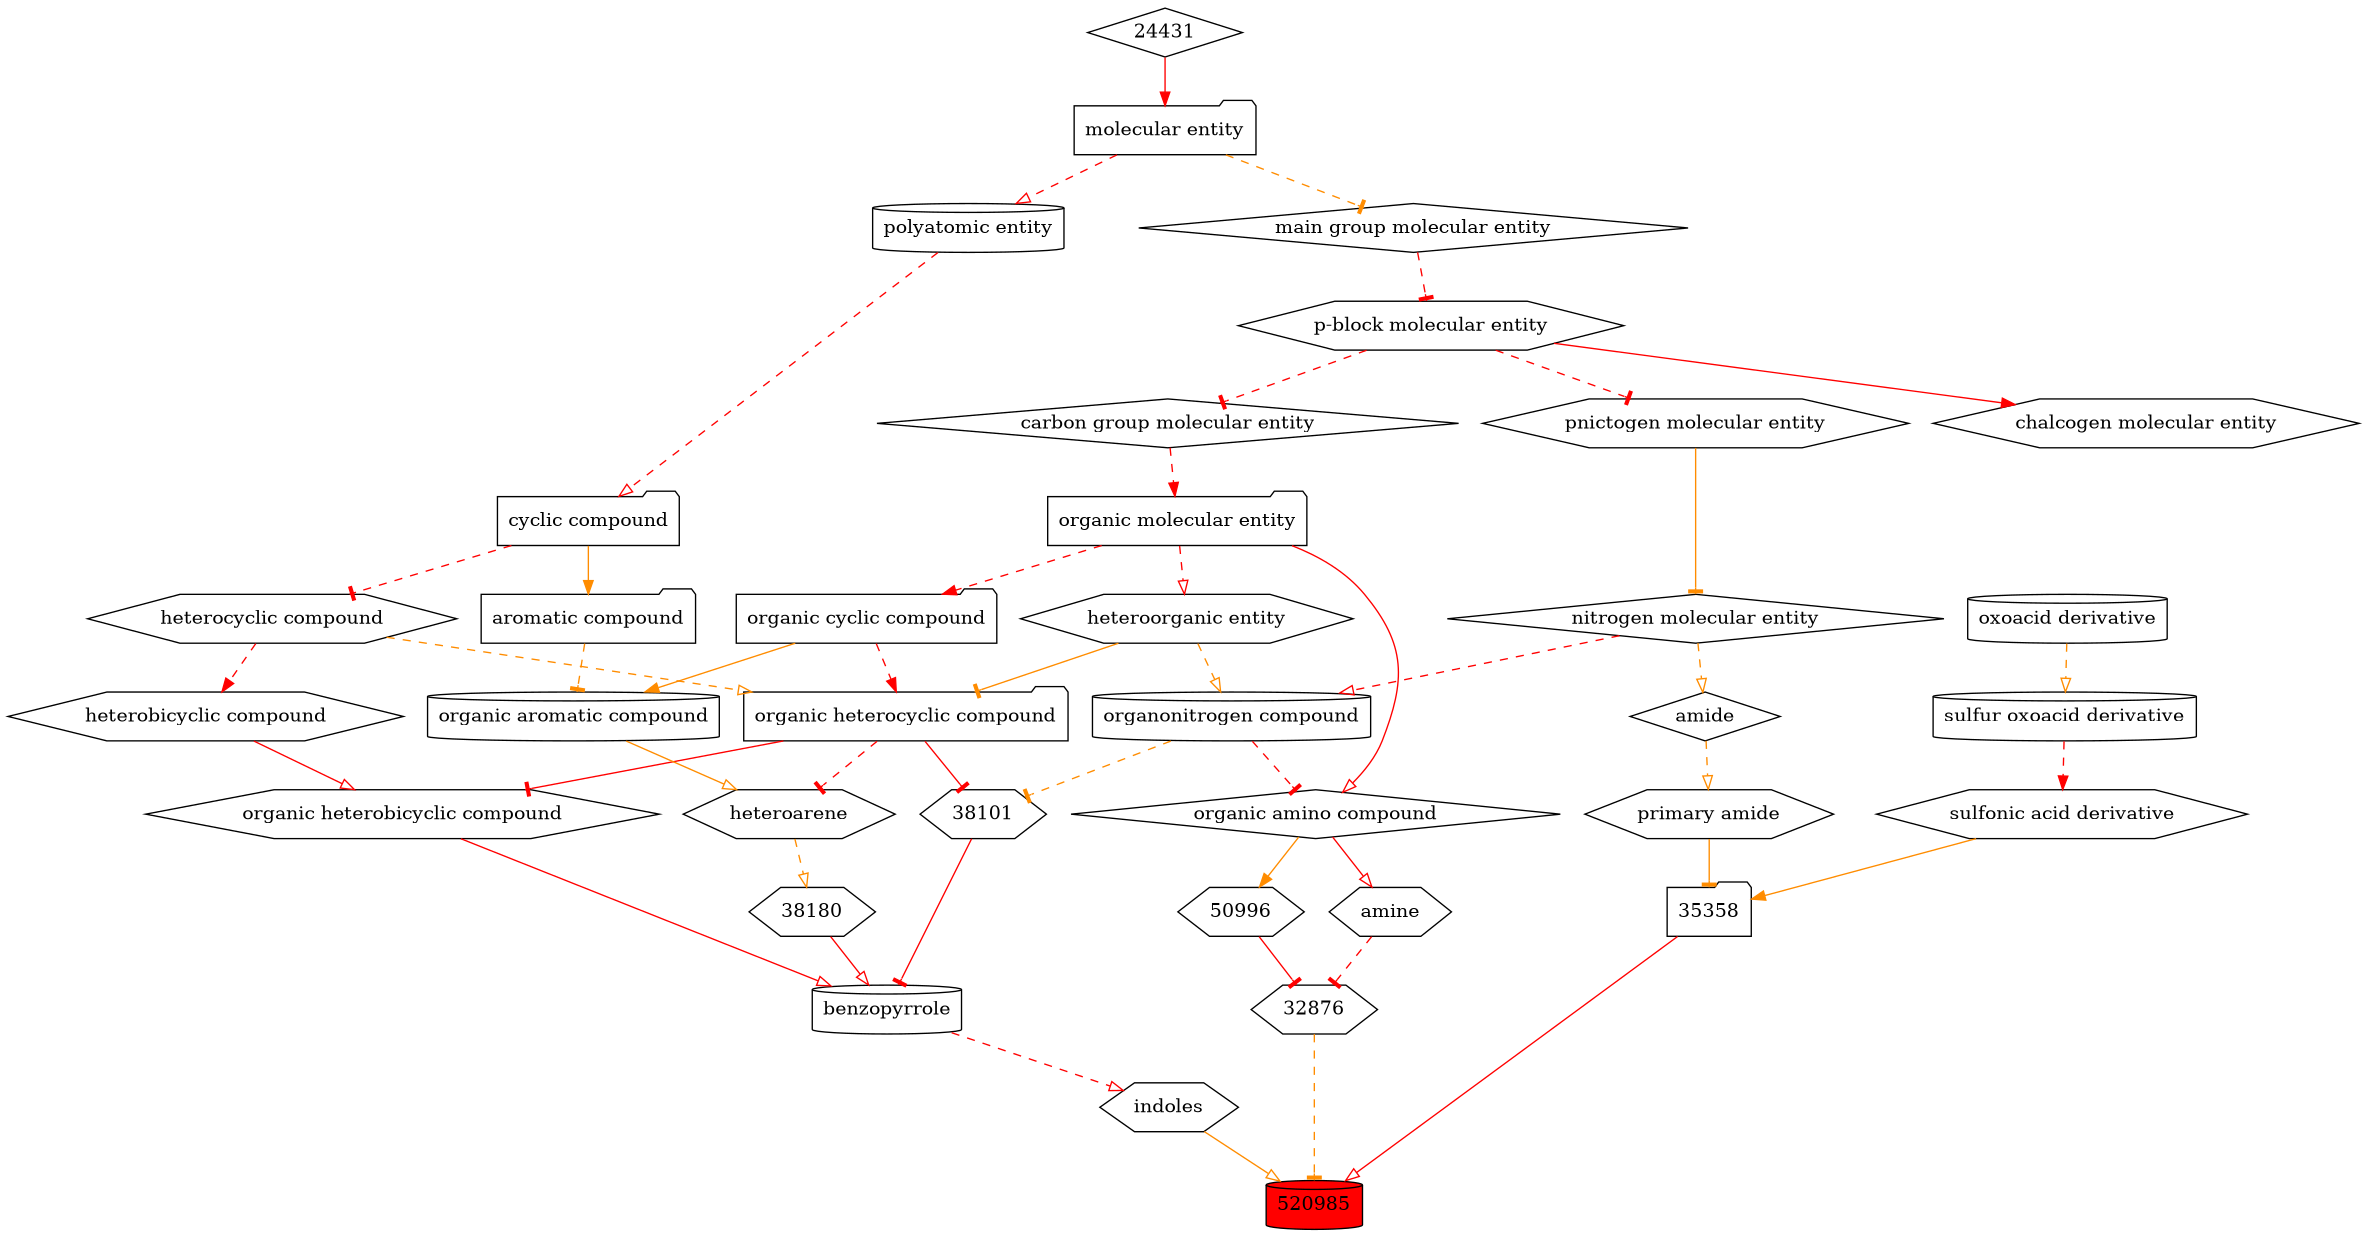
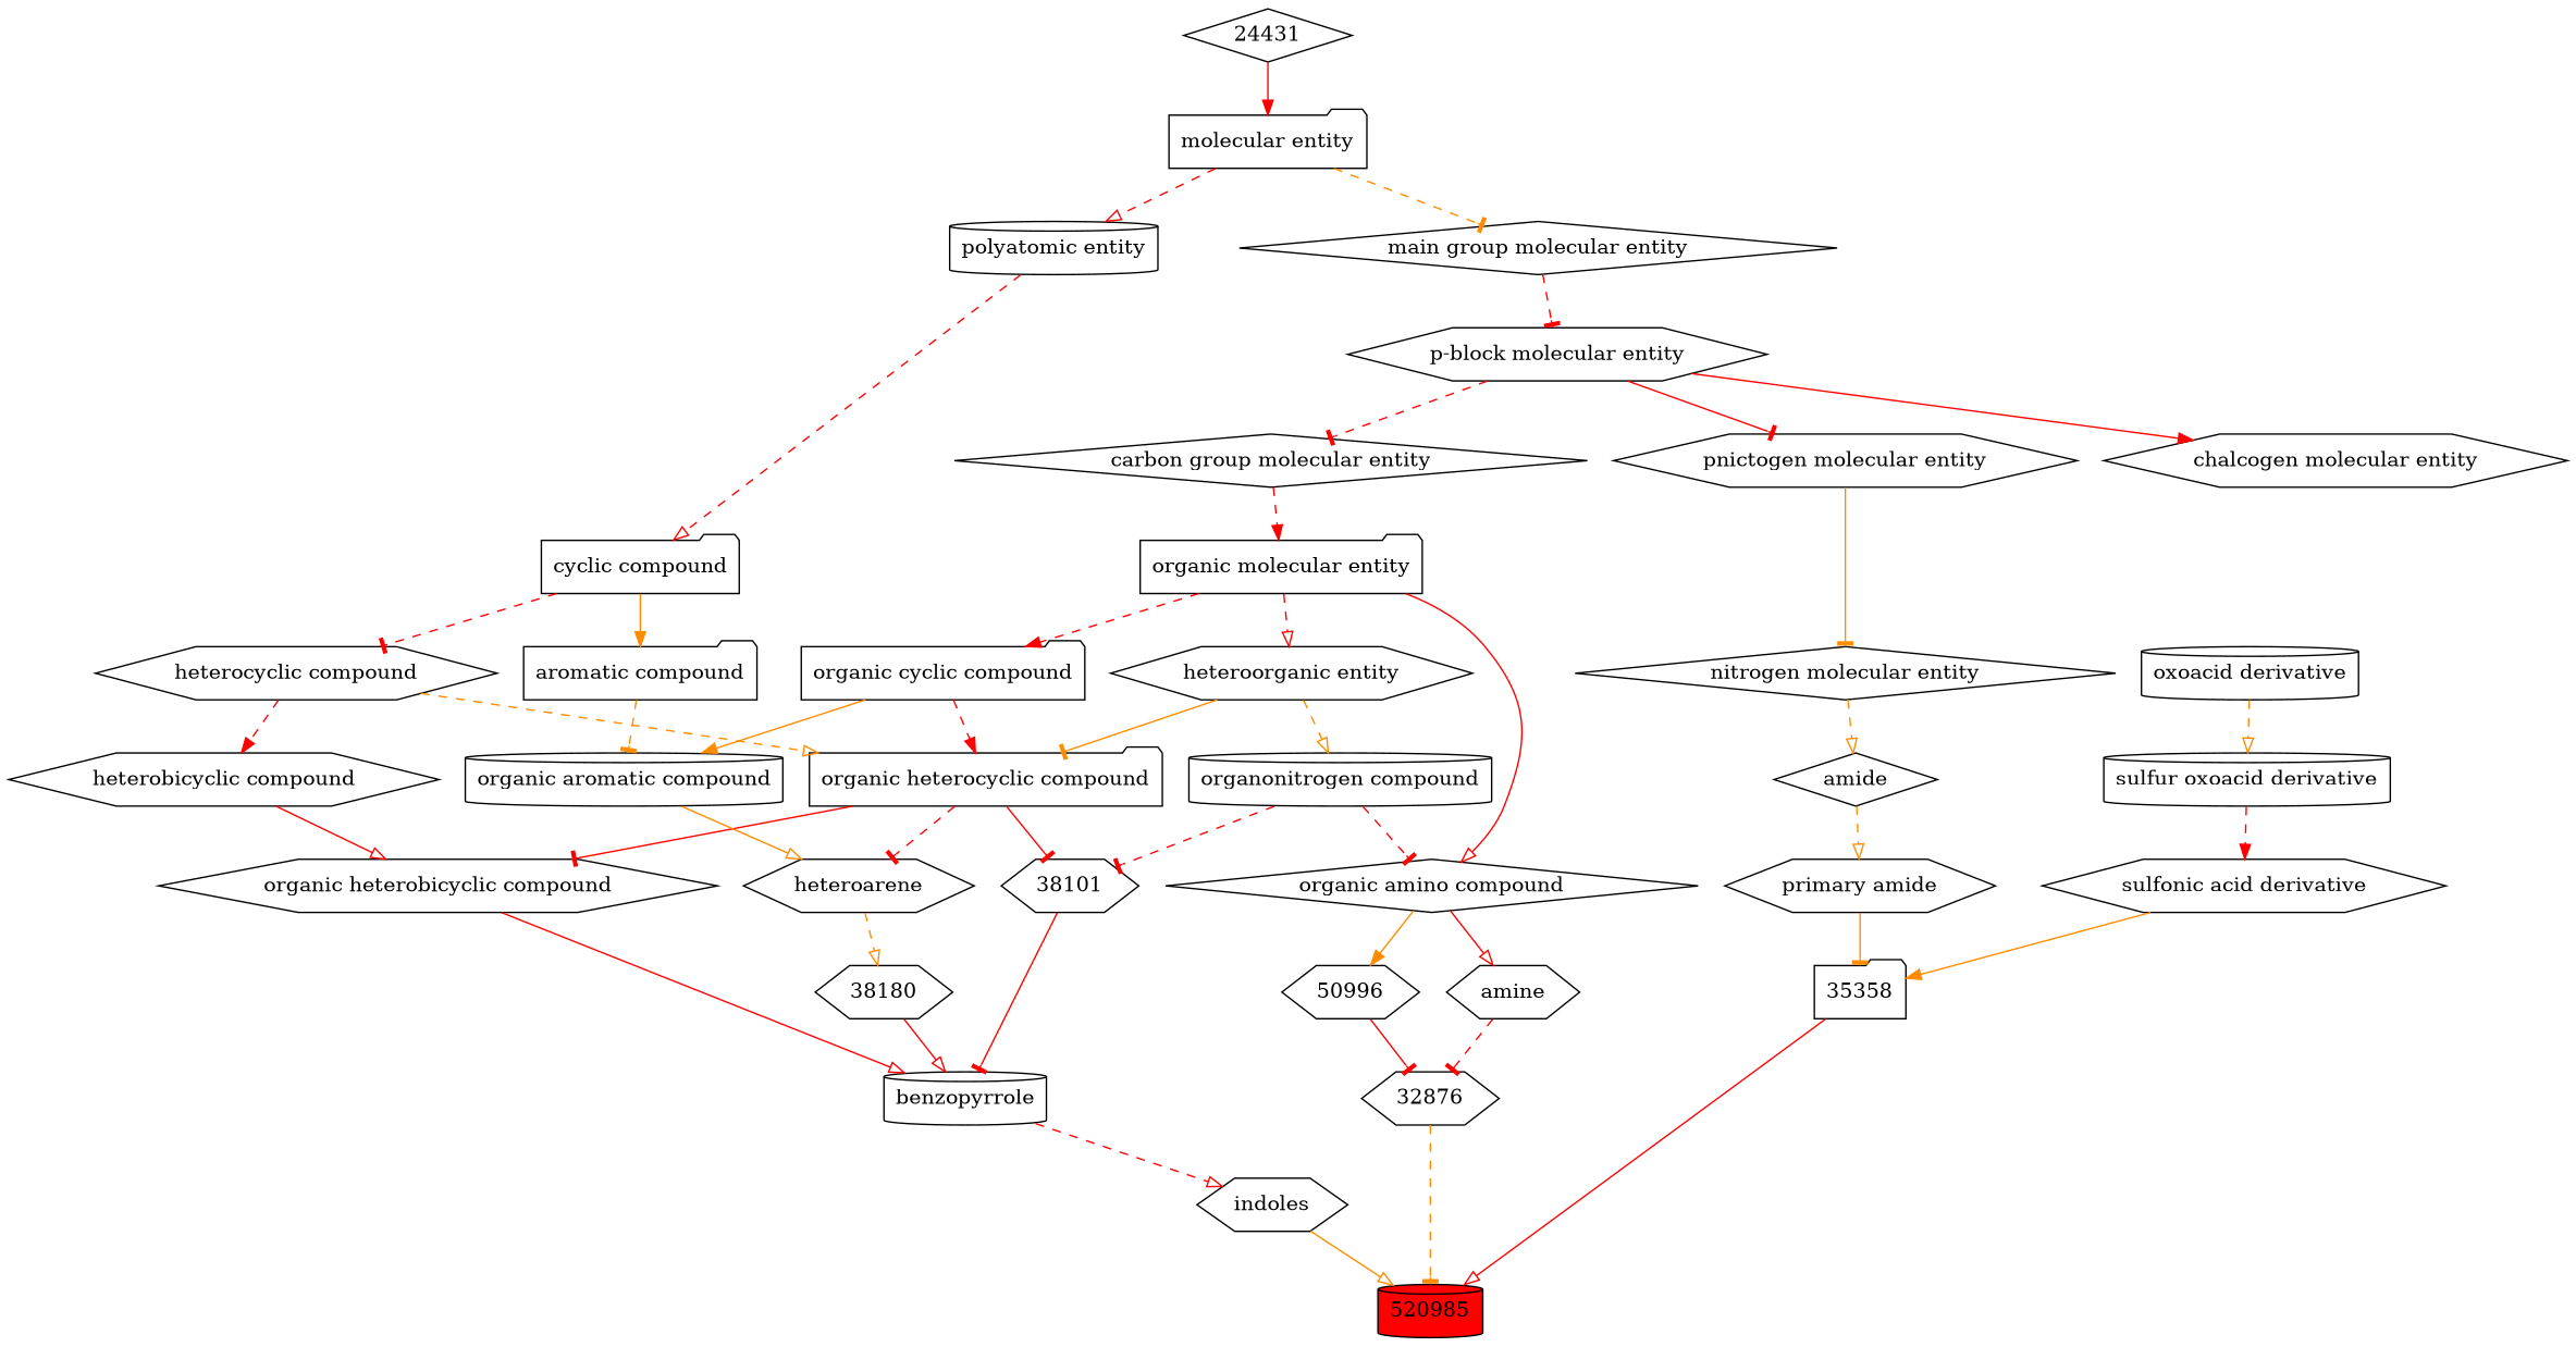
  digraph {
    node [shape=hexagon]
    edge [arrowhead=onormal color=red style=dashed]
    n1 [fillcolor=red label=520985 shape=cylinder style=filled]
    n2 [label=indoles]
    n3 [label=35358 shape=folder]
    n4 [label=32876]
    n5 [label=benzopyrrole shape=cylinder]
    n6 [label="sulfonic acid derivative"]
    n7 [label="primary amide"]
    n8 [label=50996]
    n9 [label=amine]
    n10 [label="organic heterobicyclic compound"]
    n11 [label=38101]
    n12 [label=38180]
    n13 [label="sulfur oxoacid derivative" shape=cylinder]
    n14 [label=amide shape=diamond]
    n15 [label="organic amino compound" shape=diamond]
    n16 [label="heterobicyclic compound"]
    n17 [label="organic heterocyclic compound" shape=folder]
    n18 [label=heteroarene]
    n19 [label="organonitrogen compound" shape=cylinder]
    n20 [label="oxoacid derivative" shape=cylinder]
    n21 [label="nitrogen molecular entity" shape=diamond]
    n22 [label="organic molecular entity" shape=folder]
    n23 [label="heteroorganic entity"]
    n24 [label="organic cyclic compound" shape=folder]
    n25 [label="organic aromatic compound" shape=cylinder]
    n26 [label="heterocyclic compound"]
    n27 [label="chalcogen molecular entity"]
    n28 [label="pnictogen molecular entity"]
    n29 [label="carbon group molecular entity" shape=diamond]
    n30 [label="cyclic compound" shape=folder]
    n31 [label="aromatic compound" shape=folder]
    n32 [label="polyatomic entity" shape=cylinder]
    n33 [label="p-block molecular entity"]
    n34 [label="molecular entity" shape=folder]
    n35 [label="main group molecular entity" shape=diamond]
    n36 [label=24431 shape=diamond]
    n2 -> n1 [color=darkorange style=solid]
    n3 -> n1 [style=solid]
    n4 -> n1 [arrowhead=tee color=darkorange]
    n5 -> n2
    n6 -> n3 [arrowhead=normal color=darkorange style=solid]
    n7 -> n3 [arrowhead=tee color=darkorange style=solid]
    n8 -> n4 [arrowhead=tee style=solid]
    n9 -> n4 [arrowhead=tee]
    n10 -> n5 [style=solid]
    n11 -> n5 [arrowhead=tee style=solid]
    n12 -> n5 [style=solid]
    n13 -> n6 [arrowhead=normal]
    n14 -> n7 [color=darkorange]
    n15 -> n8 [arrowhead=normal color=darkorange style=solid]
    n15 -> n9 [style=solid]
    n16 -> n10 [style=solid]
    n17 -> n10 [arrowhead=tee style=solid]
    n17 -> n11 [arrowhead=tee style=solid]
    n17 -> n18 [arrowhead=tee]
    n18 -> n12 [color=darkorange]
-   n19 -> n11 [arrowhead=tee color=darkorange]
+   n19 -> n11 [arrowhead=tee]
    n19 -> n15 [arrowhead=tee]
    n20 -> n13 [color=darkorange]
    n21 -> n14 [color=darkorange]
-   n21 -> n19
    n22 -> n15 [style=solid]
    n22 -> n23
    n22 -> n24 [arrowhead=normal]
    n23 -> n17 [arrowhead=tee color=darkorange style=solid]
    n23 -> n19 [color=darkorange]
    n24 -> n17 [arrowhead=normal]
    n24 -> n25 [arrowhead=normal color=darkorange style=solid]
    n25 -> n18 [color=darkorange style=solid]
    n26 -> n16 [arrowhead=normal]
    n26 -> n17 [color=darkorange]
    n28 -> n21 [arrowhead=tee color=darkorange style=solid]
    n29 -> n22 [arrowhead=normal]
    n30 -> n26 [arrowhead=tee]
    n30 -> n31 [arrowhead=normal color=darkorange style=solid]
    n31 -> n25 [arrowhead=tee color=darkorange]
    n32 -> n30
    n33 -> n27 [arrowhead=normal style=solid]
-   n33 -> n28 [arrowhead=tee]
+   n33 -> n28 [arrowhead=tee style=solid]
    n33 -> n29 [arrowhead=tee]
    n34 -> n32
    n34 -> n35 [arrowhead=tee color=darkorange]
    n35 -> n33 [arrowhead=tee]
    n36 -> n34 [arrowhead=normal style=solid]
  }
